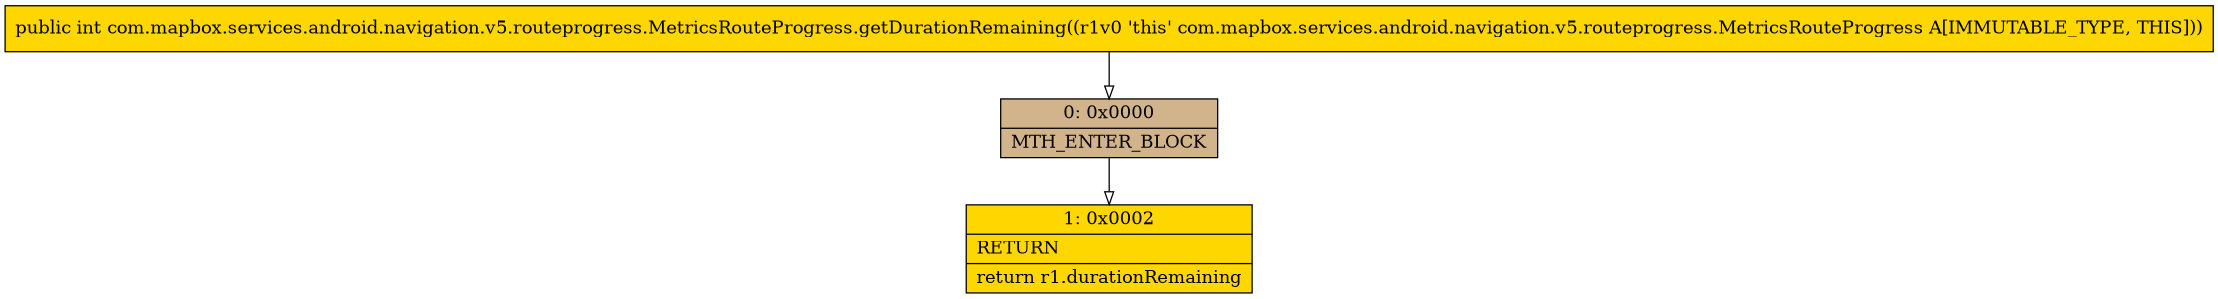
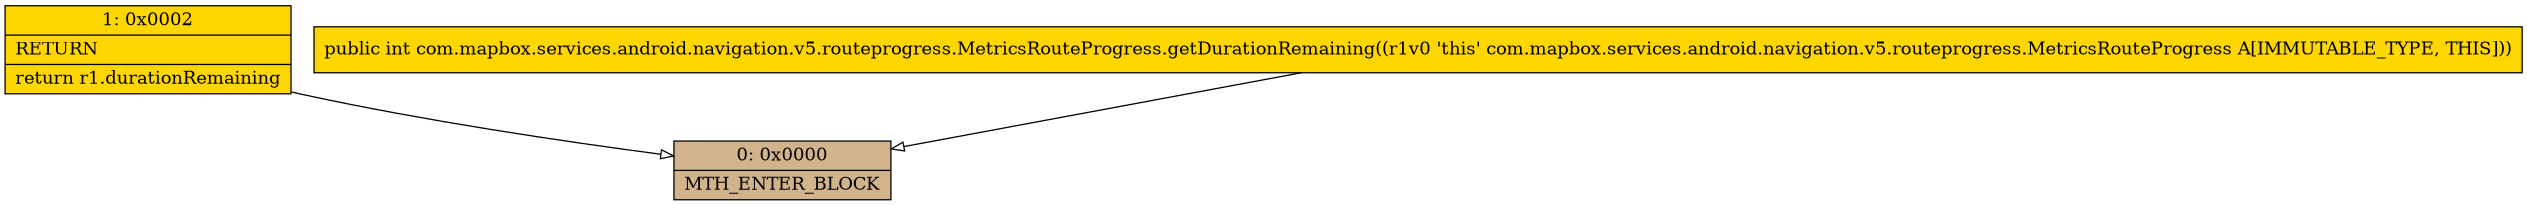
  digraph {
    node [shape=record style=filled fillcolor=gold]
    edge [arrowhead=onormal]
    n1 [label="{0\:\ 0x0000|MTH_ENTER_BLOCK\l}" fillcolor=tan]
    n2 [label="{1\:\ 0x0002|RETURN\l|return r1.durationRemaining\l}"]
    n3 [label="{public int com.mapbox.services.android.navigation.v5.routeprogress.MetricsRouteProgress.getDurationRemaining((r1v0 'this' com.mapbox.services.android.navigation.v5.routeprogress.MetricsRouteProgress A[IMMUTABLE_TYPE, THIS])) }"]
-   n1 -> n2
+   n2 -> n1
    n3 -> n1
  }
